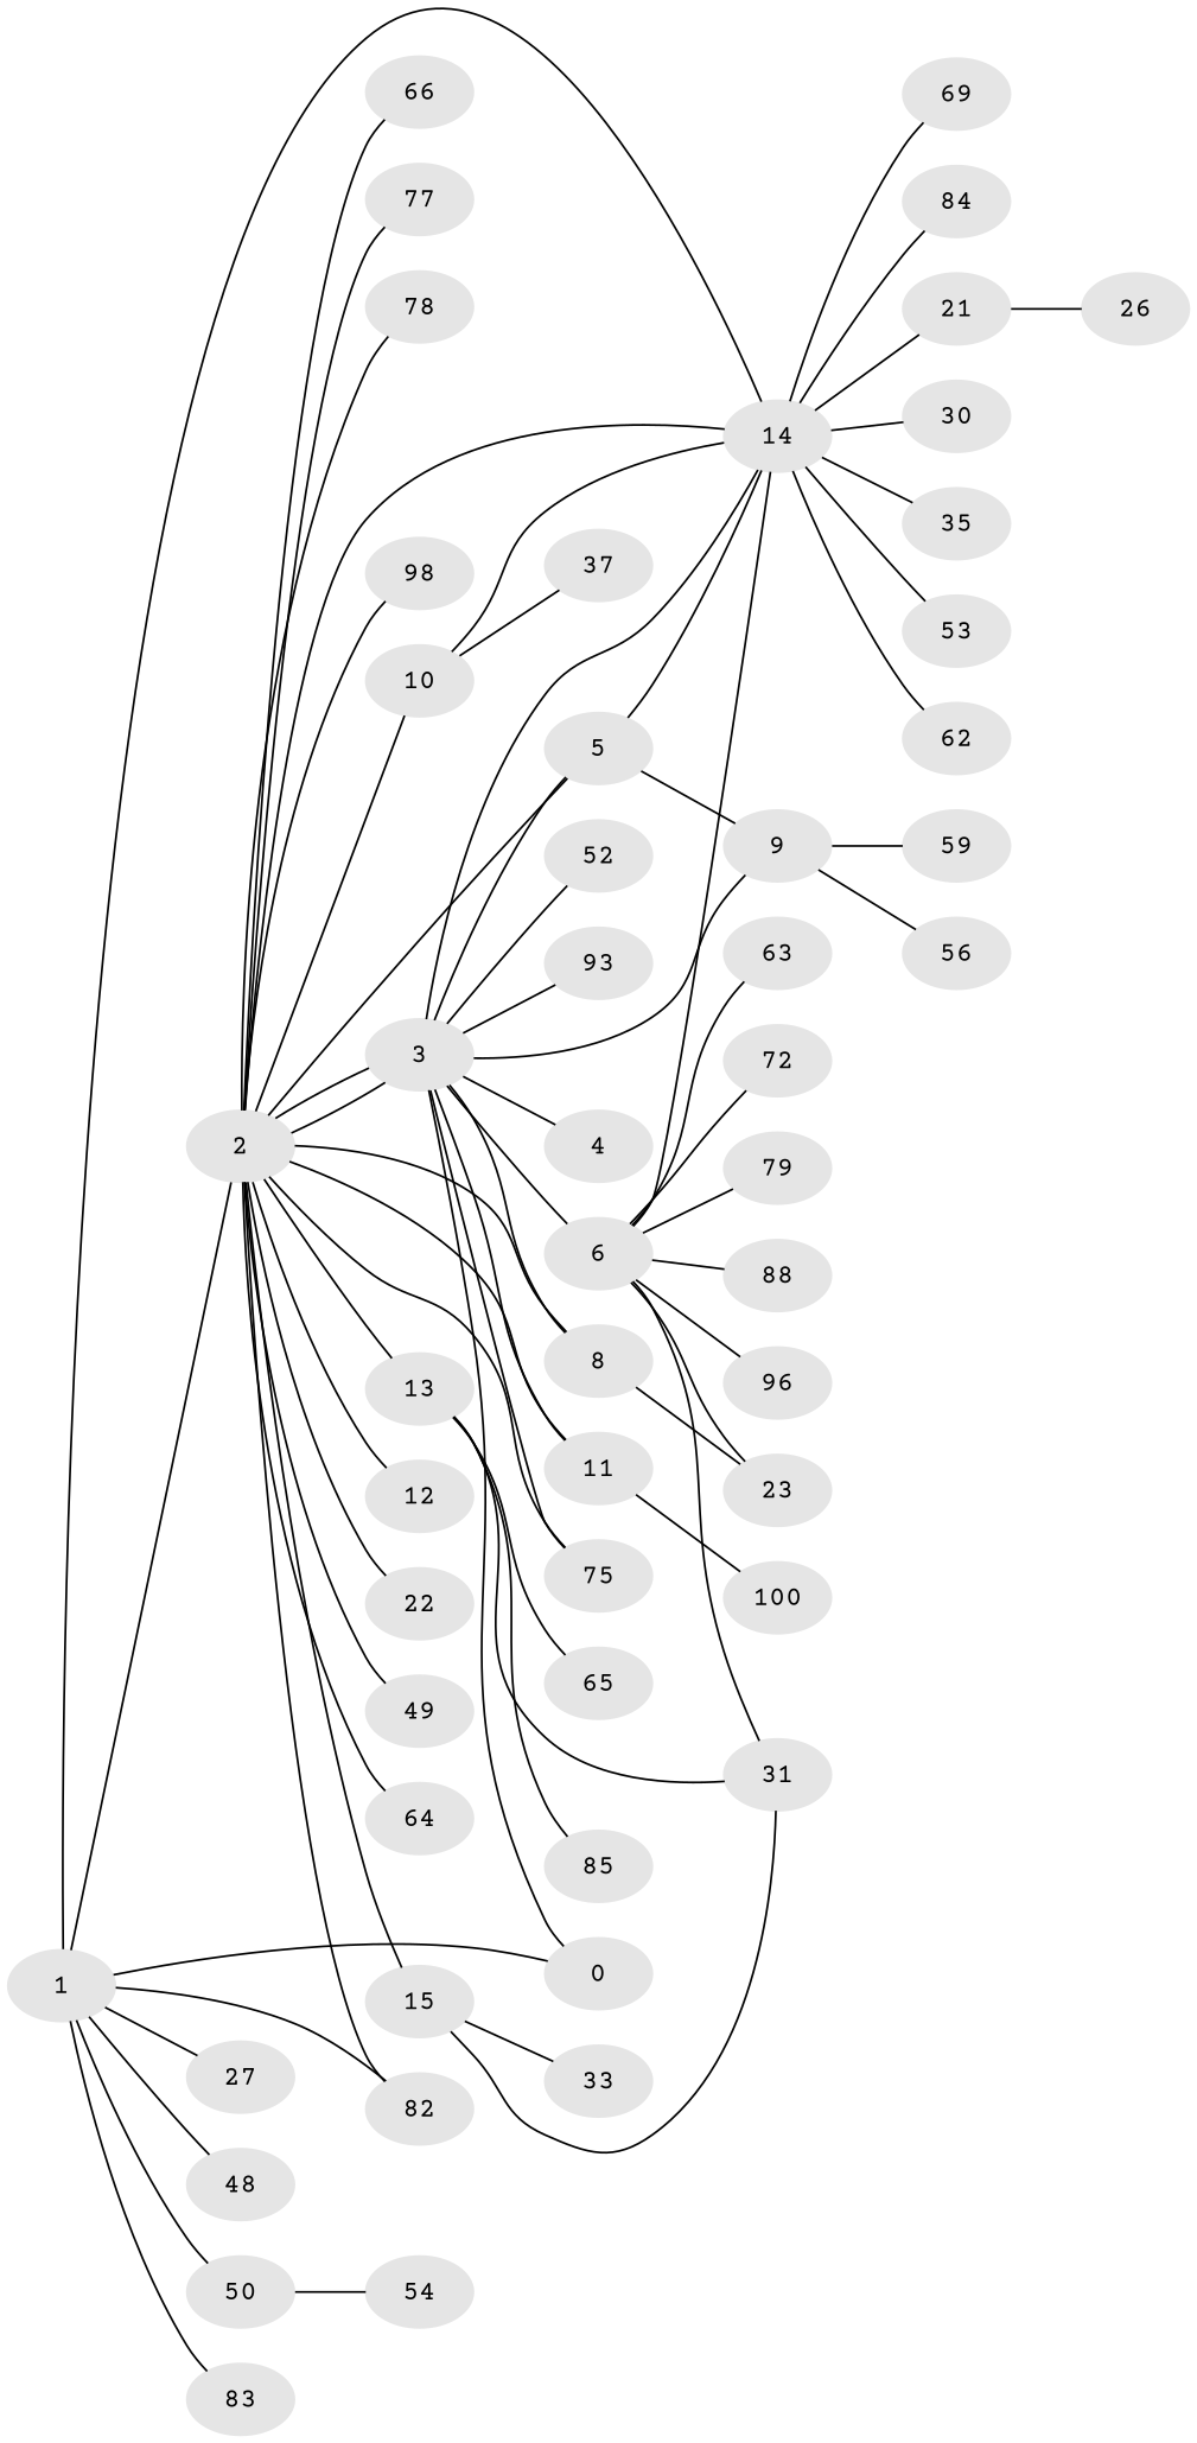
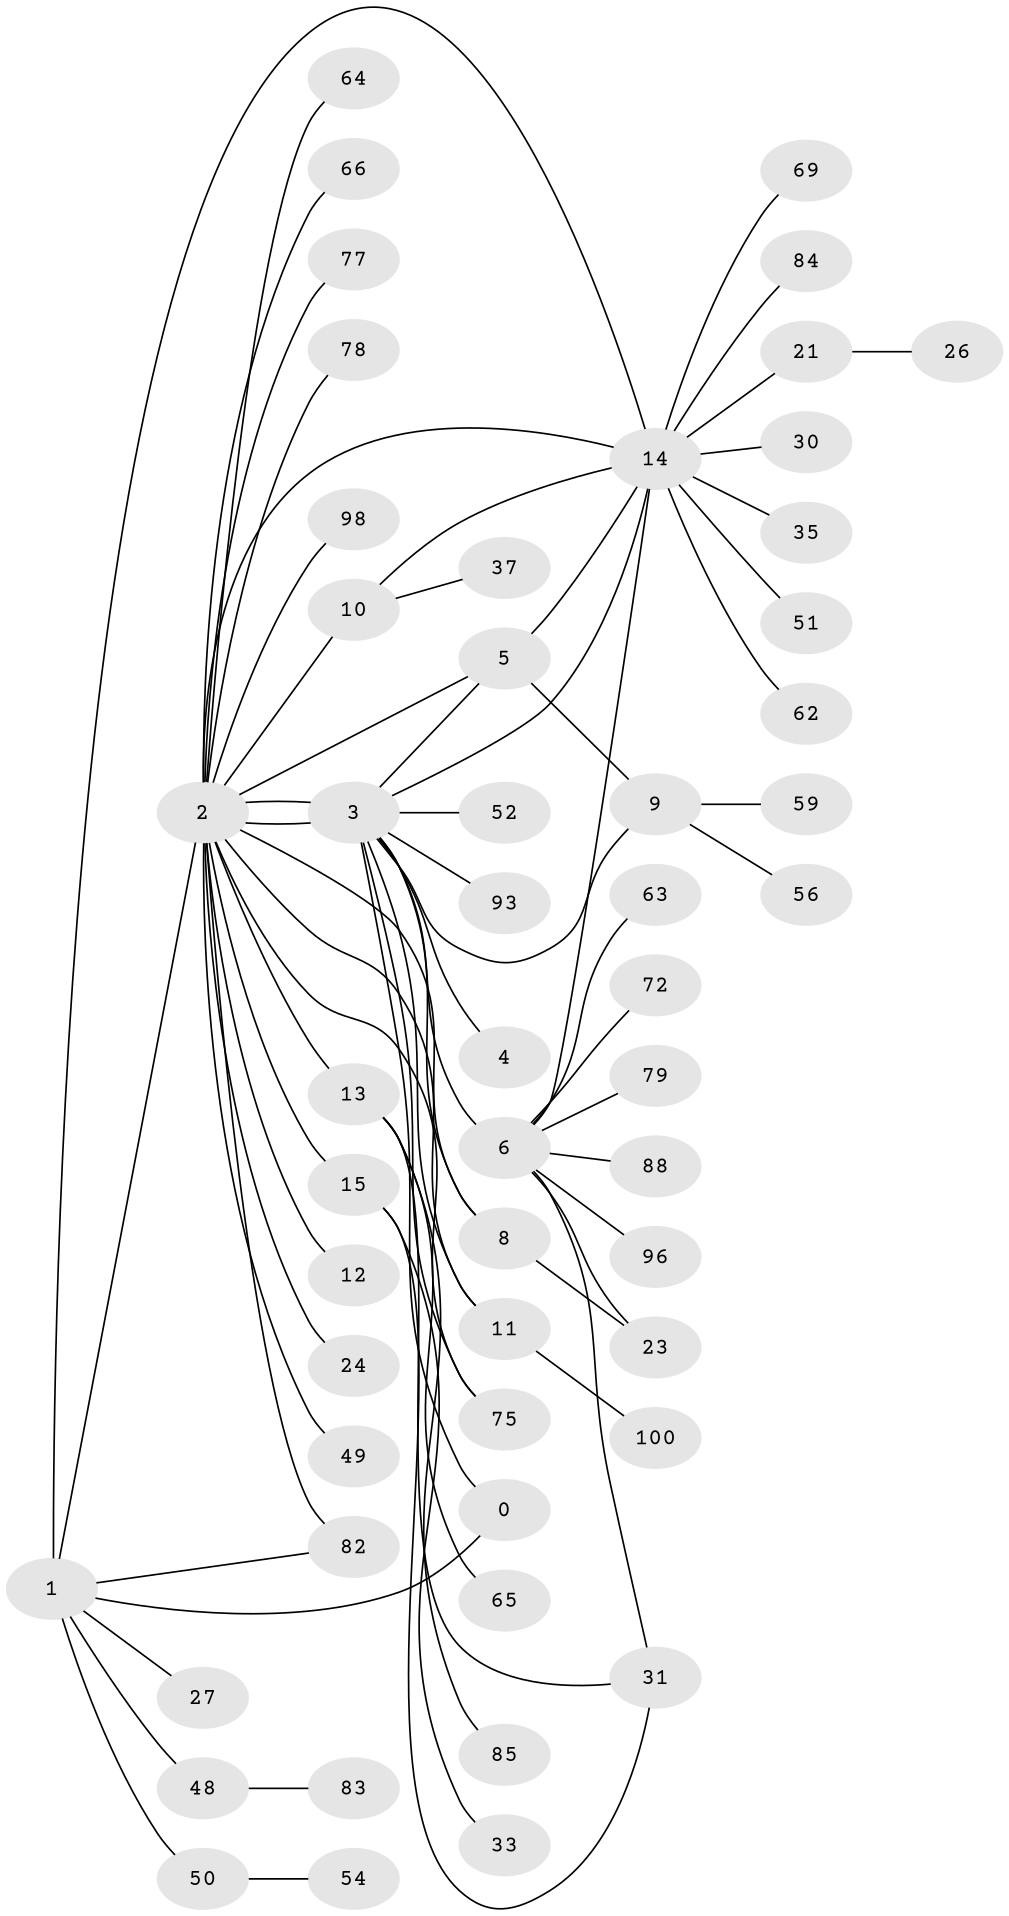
  graph {
    fontname="Courier Prime"
    rankdir=LR
    node [color=gray90 fontname="Courier Prime" style=filled]
    edge [fontname="Courier Prime"]
    2 [super="+19+90+101"]
    14 [super="+16"]
    82
    3 [super="+68+41+25+40+17+70+20+51"]
    5 [super="+24+67+55+29"]
    8 [super="+57"]
    10
    11
    12
    13
    15
-   22
+   22 [label=24]
    49
    64
    66
    75 [super="+106"]
    77
    78
    98
    1
    n21 [label=0]
    27
    48
    50
    83
    21 [super="+107+80+94+99+36+34"]
    30
    35
-   53 [super="+76"]
+   53 [super="+76" label=51]
    62
    69
    84
    54
    4
    6
    9
    52
    93
    23
    37 [super="+45"]
    100
    31
    85
    65
    33
    63
    72
    79
    88
    96
    56
    59 [super="+60+61"]
    26
    2 -- 14 [weight=5]
    2 -- 82
    2 -- 3 [weight=2]
    2 -- 3
    2 -- 5
    2 -- 8 [weight=2]
    2 -- 10
    2 -- 11 [weight=2]
    2 -- 12
    2 -- 13
    2 -- 15
    2 -- 22
    2 -- 49
    2 -- 64 [weight=2]
    2 -- 66
    2 -- 75
    2 -- 77
    2 -- 78
    2 -- 98
    14 -- 21
    14 -- 30
    14 -- 35
    14 -- 53
    14 -- 62
    14 -- 69
    14 -- 84
    3 -- 14 [weight=4]
    3 -- 5
    3 -- 8
    3 -- 11
    3 -- 75
    3 -- n21
    3 -- 4
    3 -- 6 [weight=2]
    3 -- 9 [weight=2]
    3 -- 52
    3 -- 93
    5 -- 14
    5 -- 9
    8 -- 23
    10 -- 14
    10 -- 37
    11 -- 100
    13 -- 31
    13 -- 85
    13 -- 65
    15 -- 31
    15 -- 33
    1 -- 2 [weight=2]
    1 -- 14
    1 -- 82
    1 -- n21
    1 -- 27
    1 -- 48
    1 -- 50
-   1 -- 83
+   48 -- 83
    50 -- 54
    21 -- 26
    6 -- 14
    6 -- 23
    6 -- 31
    6 -- 63
    6 -- 72
    6 -- 79
    6 -- 88
    6 -- 96
    9 -- 56
    9 -- 59
  }
